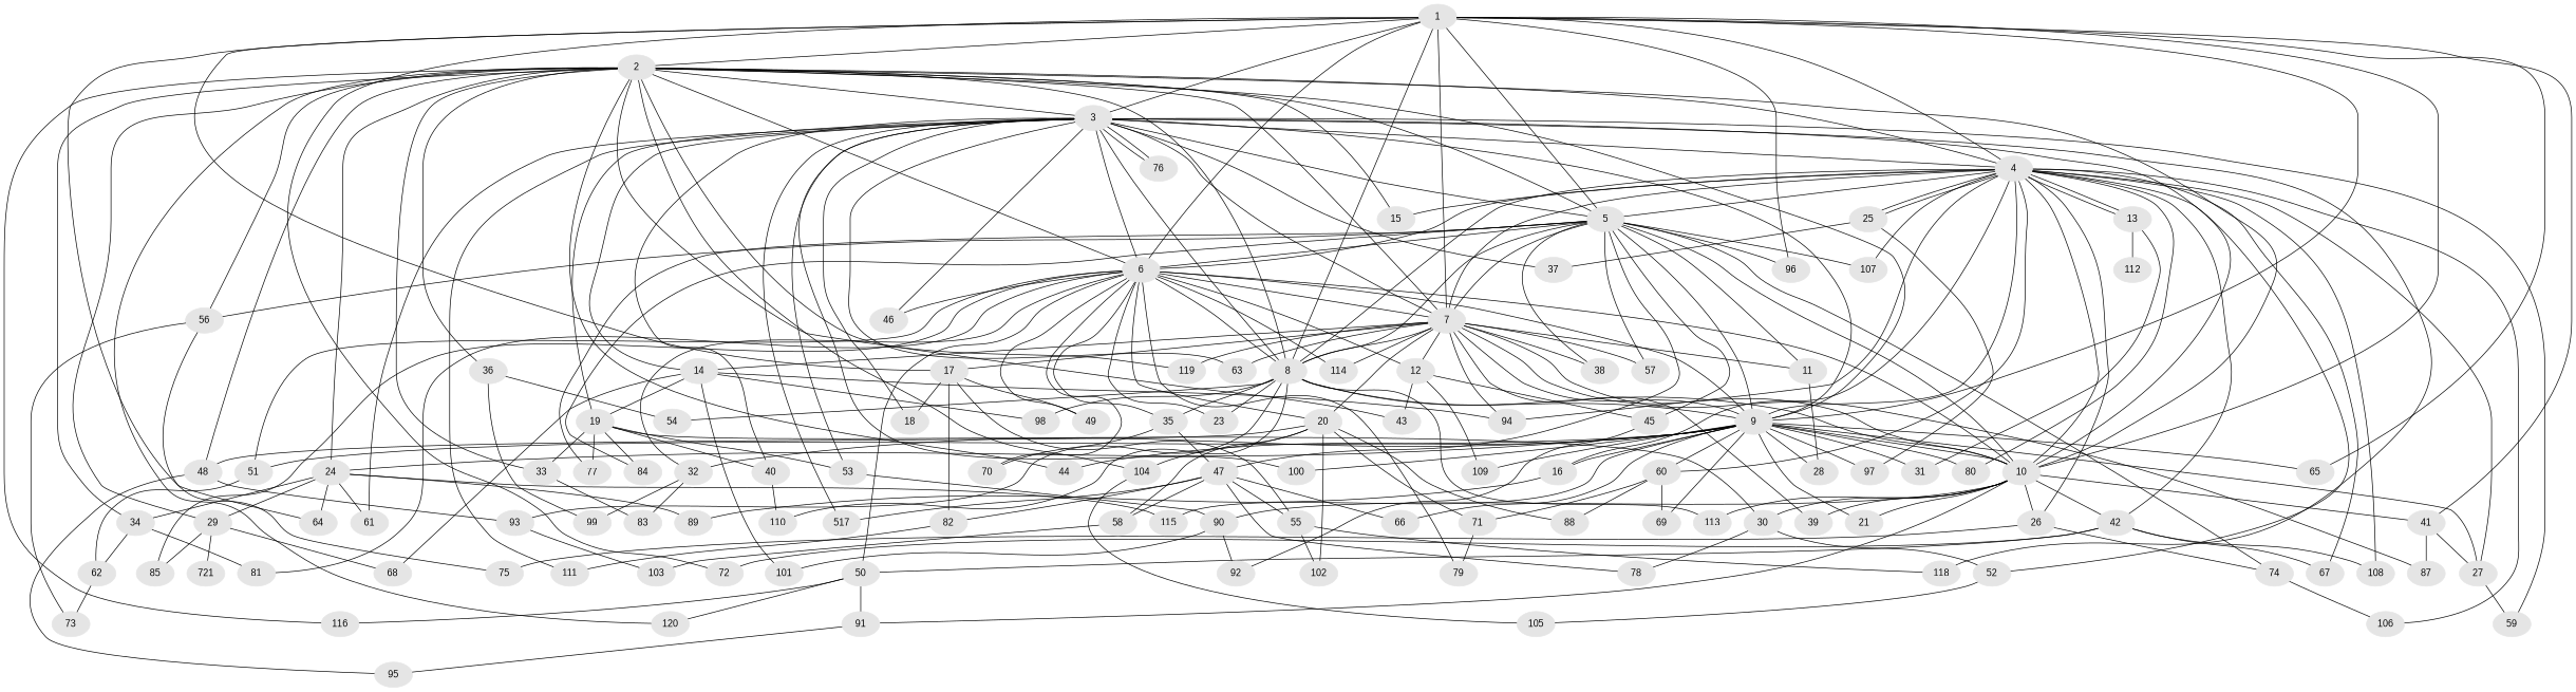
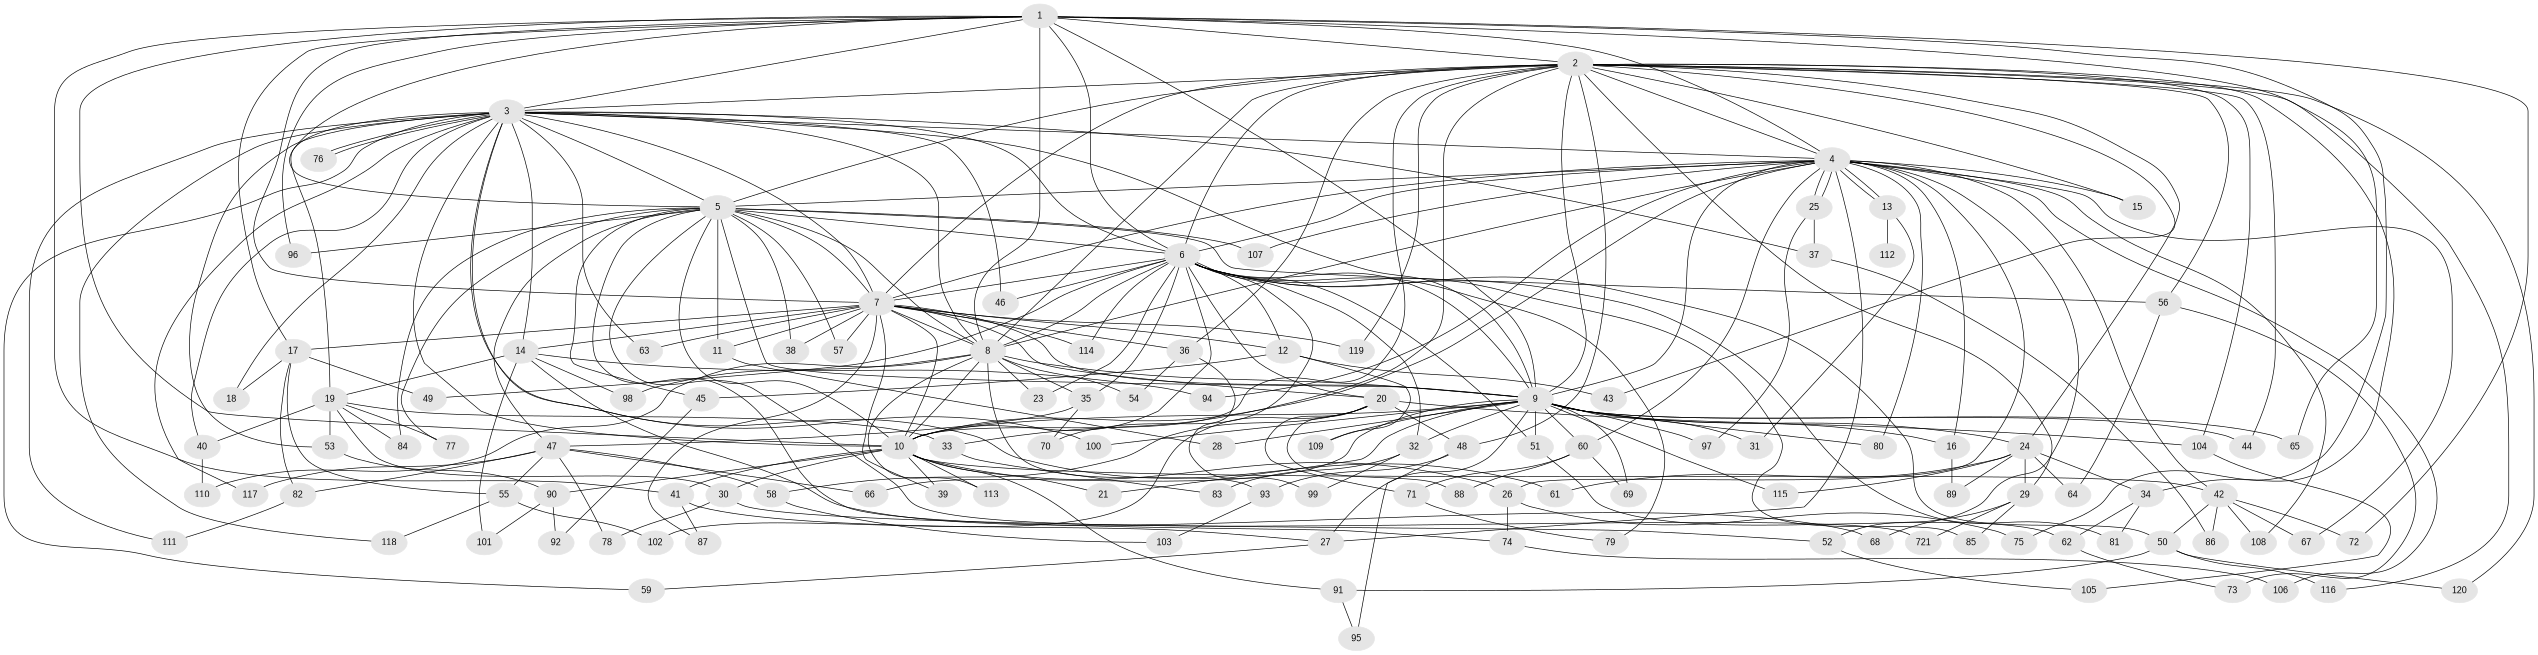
  graph {
    fontname="Liberation Sans"
    node [color=gray90 fontname="Liberation Sans" style=filled]
    edge [fontname="Liberation Sans"]
    1
    2
    3
    4
    5
    6
    7
    8
    9
    10
    17
    41
    65
    72
    75
    96
    15
    24
    29
    33
    34
    36
    43
    44
    48
    56
    104
    116
    119
    120
    14
    18
    19
    37
    40
    46
    53
    59
    61
    63
    76
    100
    111
-   117 [label=517]
+   117
    118
    13
    16
    25
    26
    27
    42
    52
    60
    67
    80
    94
    106
    107
    108
    11
    38
    45
    47
    57
    74
    77
    84
    n68 [label=721]
    12
    20
    23
    32
    35
    49
    50
    51
    70
    79
    81
    85
    114
    39
    87
    54
    93
    98
    110
    113
    21
    28
    31
    66
    69
    97
    109
    115
    30
    90
    91
    55
    82
    89
    64
    68
    83
    62
    99
    95
    73
    105
    101
+   86
    112
    71
    88
    92
    58
    78
    102
    103
    1 -- 2
    1 -- 3
    1 -- 4
    1 -- 5
    1 -- 6
    1 -- 7
    1 -- 8
    1 -- 9
    1 -- 10
    1 -- 17
    1 -- 41
    1 -- 65
    1 -- 72
    1 -- 75
    1 -- 96
    2 -- 3
    2 -- 4
    2 -- 5
    2 -- 6
    2 -- 7
    2 -- 8
    2 -- 9
    2 -- 10
    2 -- 15
    2 -- 24
    2 -- 29
    2 -- 33
    2 -- 34
    2 -- 36
    2 -- 43
    2 -- 44
    2 -- 48
    2 -- 56
    2 -- 104
    2 -- 116
    2 -- 119
    2 -- 120
    3 -- 4
    3 -- 5
    3 -- 6
    3 -- 7
    3 -- 8
    3 -- 9
    3 -- 10
    3 -- 14
    3 -- 18
    3 -- 19
    3 -- 37
    3 -- 40
    3 -- 46
    3 -- 53
    3 -- 59
    3 -- 61
    3 -- 63
    3 -- 76
    3 -- 76
    3 -- 100
    3 -- 111
    3 -- 117
    3 -- 118
    4 -- 5
    4 -- 6
    4 -- 7
    4 -- 8
    4 -- 9
    4 -- 10
    4 -- 15
    4 -- 13
    4 -- 13
    4 -- 16
    4 -- 25
    4 -- 25
    4 -- 26
    4 -- 27
    4 -- 42
    4 -- 52
    4 -- 60
    4 -- 67
    4 -- 80
    4 -- 94
    4 -- 106
    4 -- 107
    4 -- 108
    5 -- 6
    5 -- 7
    5 -- 8
    5 -- 9
    5 -- 10
    5 -- 96
    5 -- 56
    5 -- 107
    5 -- 11
    5 -- 38
    5 -- 45
    5 -- 47
    5 -- 57
    5 -- 74
    5 -- 77
    5 -- 84
+   5 -- n68
    6 -- 7
    6 -- 8
    6 -- 9
    6 -- 10
    6 -- 46
    6 -- 12
    6 -- 20
    6 -- 23
    6 -- 32
    6 -- 35
    6 -- 49
    6 -- 50
    6 -- 51
    6 -- 70
    6 -- 79
    6 -- 81
    6 -- 85
    6 -- 114
    7 -- 8
    7 -- 9
    7 -- 10
    7 -- 17
-   7 -- 94
+   7 -- 36
    7 -- 119
    7 -- 14
    7 -- 63
    7 -- 11
    7 -- 38
    7 -- 57
    7 -- 12
    7 -- 20
    7 -- 114
    7 -- 39
    7 -- 87
    8 -- 9
    8 -- 10
    8 -- 23
    8 -- 35
    8 -- 54
    8 -- 93
    8 -- 98
    8 -- 110
    8 -- 113
    9 -- 10
    9 -- 65
    9 -- 24
    9 -- 44
    9 -- 100
    9 -- 16
    9 -- 27
    9 -- 60
    9 -- 80
    9 -- 32
    9 -- 51
    9 -- 21
    9 -- 28
    9 -- 31
    9 -- 66
    9 -- 69
    9 -- 97
    9 -- 109
    9 -- 115
    10 -- 41
    10 -- 26
    10 -- 42
    10 -- 39
    10 -- 113
    10 -- 21
    10 -- 30
    10 -- 90
    10 -- 91
    17 -- 18
    17 -- 49
    17 -- 55
    17 -- 82
    41 -- 27
    41 -- 87
    24 -- 29
    24 -- 34
    24 -- 61
    24 -- 115
    24 -- 89
    24 -- 64
    29 -- n68
    29 -- 85
    29 -- 68
    33 -- 83
    34 -- 81
    34 -- 62
    36 -- 54
    36 -- 99
    48 -- 93
    48 -- 95
    56 -- 64
    56 -- 73
    104 -- 105
    14 -- 19
    14 -- 94
    14 -- 98
    14 -- 68
    14 -- 101
    19 -- 33
    19 -- 40
    19 -- 53
    19 -- 77
    19 -- 84
    19 -- 30
+   37 -- 86
    40 -- 110
    53 -- 90
    13 -- 31
    13 -- 112
    16 -- 89
    25 -- 37
    25 -- 97
    26 -- 75
    26 -- 74
    27 -- 59
    42 -- 72
    42 -- 67
    42 -- 108
    42 -- 50
+   42 -- 86
    52 -- 105
    60 -- 69
    60 -- 71
    60 -- 88
    11 -- 28
    45 -- 92
    47 -- 117
    47 -- 66
    47 -- 55
    47 -- 82
    47 -- 58
    47 -- 78
    74 -- 106
    12 -- 43
    12 -- 45
    12 -- 109
    20 -- 48
    20 -- 104
    20 -- 71
    20 -- 88
    20 -- 58
    20 -- 102
    32 -- 83
    32 -- 99
    35 -- 47
    35 -- 70
    50 -- 116
    50 -- 120
    50 -- 91
    51 -- 62
    93 -- 103
    30 -- 52
    30 -- 78
    90 -- 101
    90 -- 92
    91 -- 95
    55 -- 118
    55 -- 102
    82 -- 111
    62 -- 73
    71 -- 79
    58 -- 103
  }
